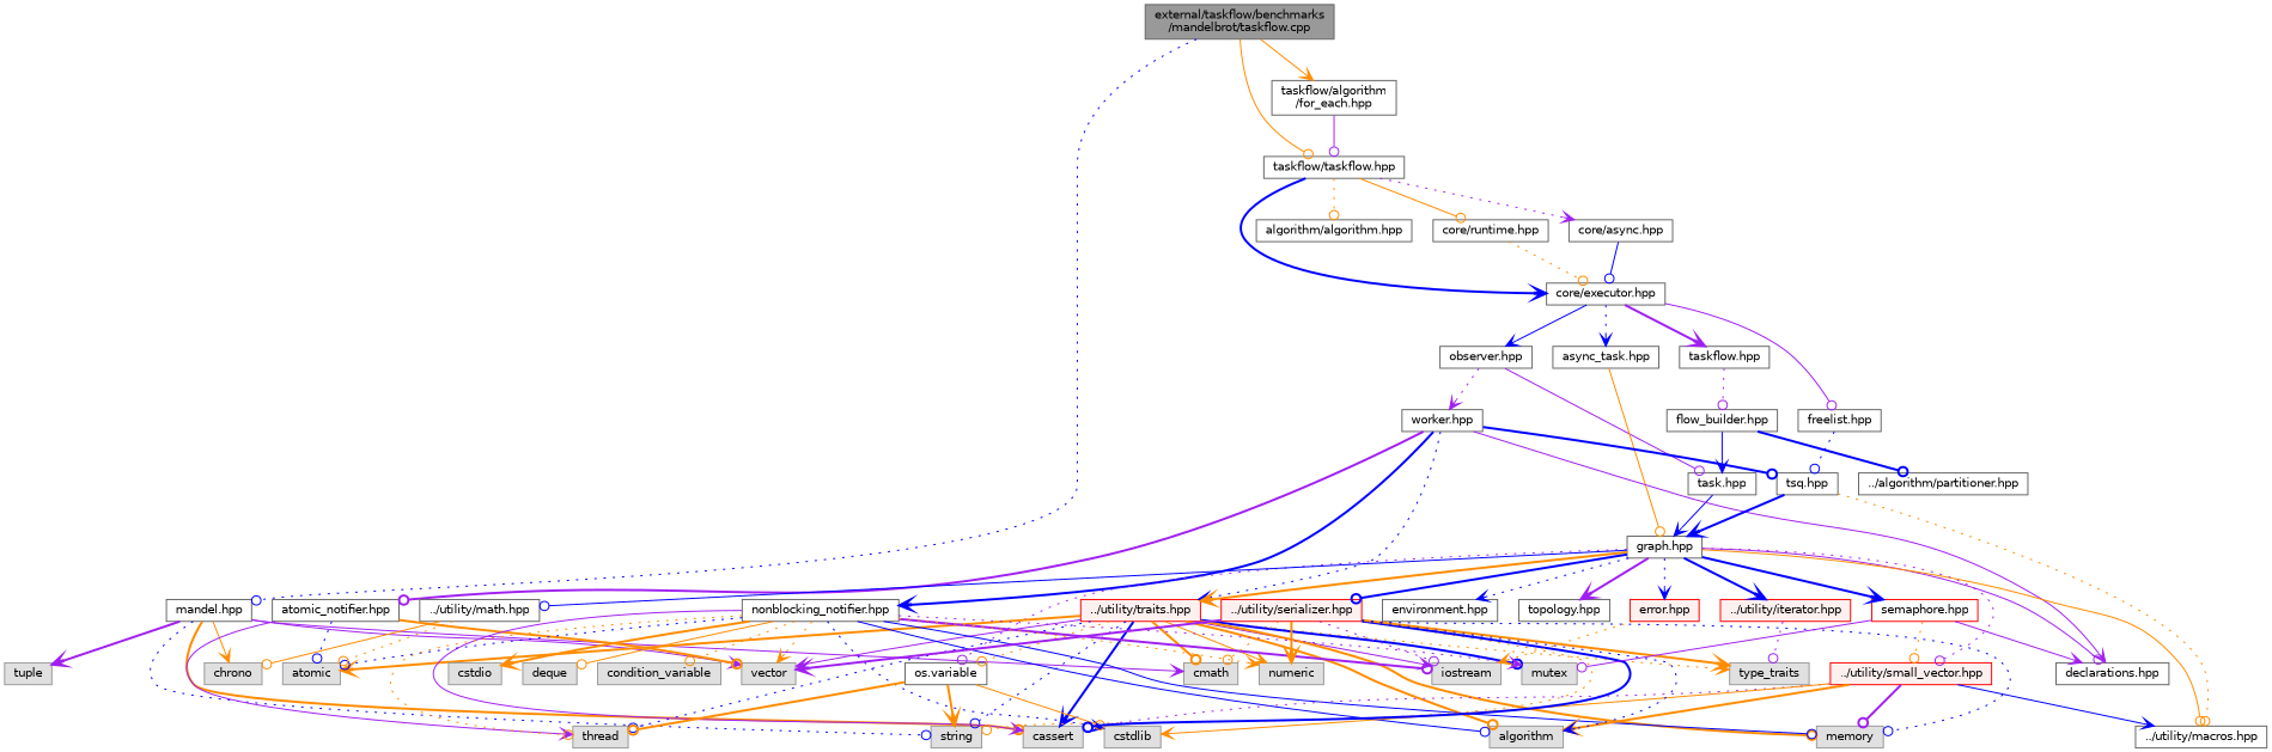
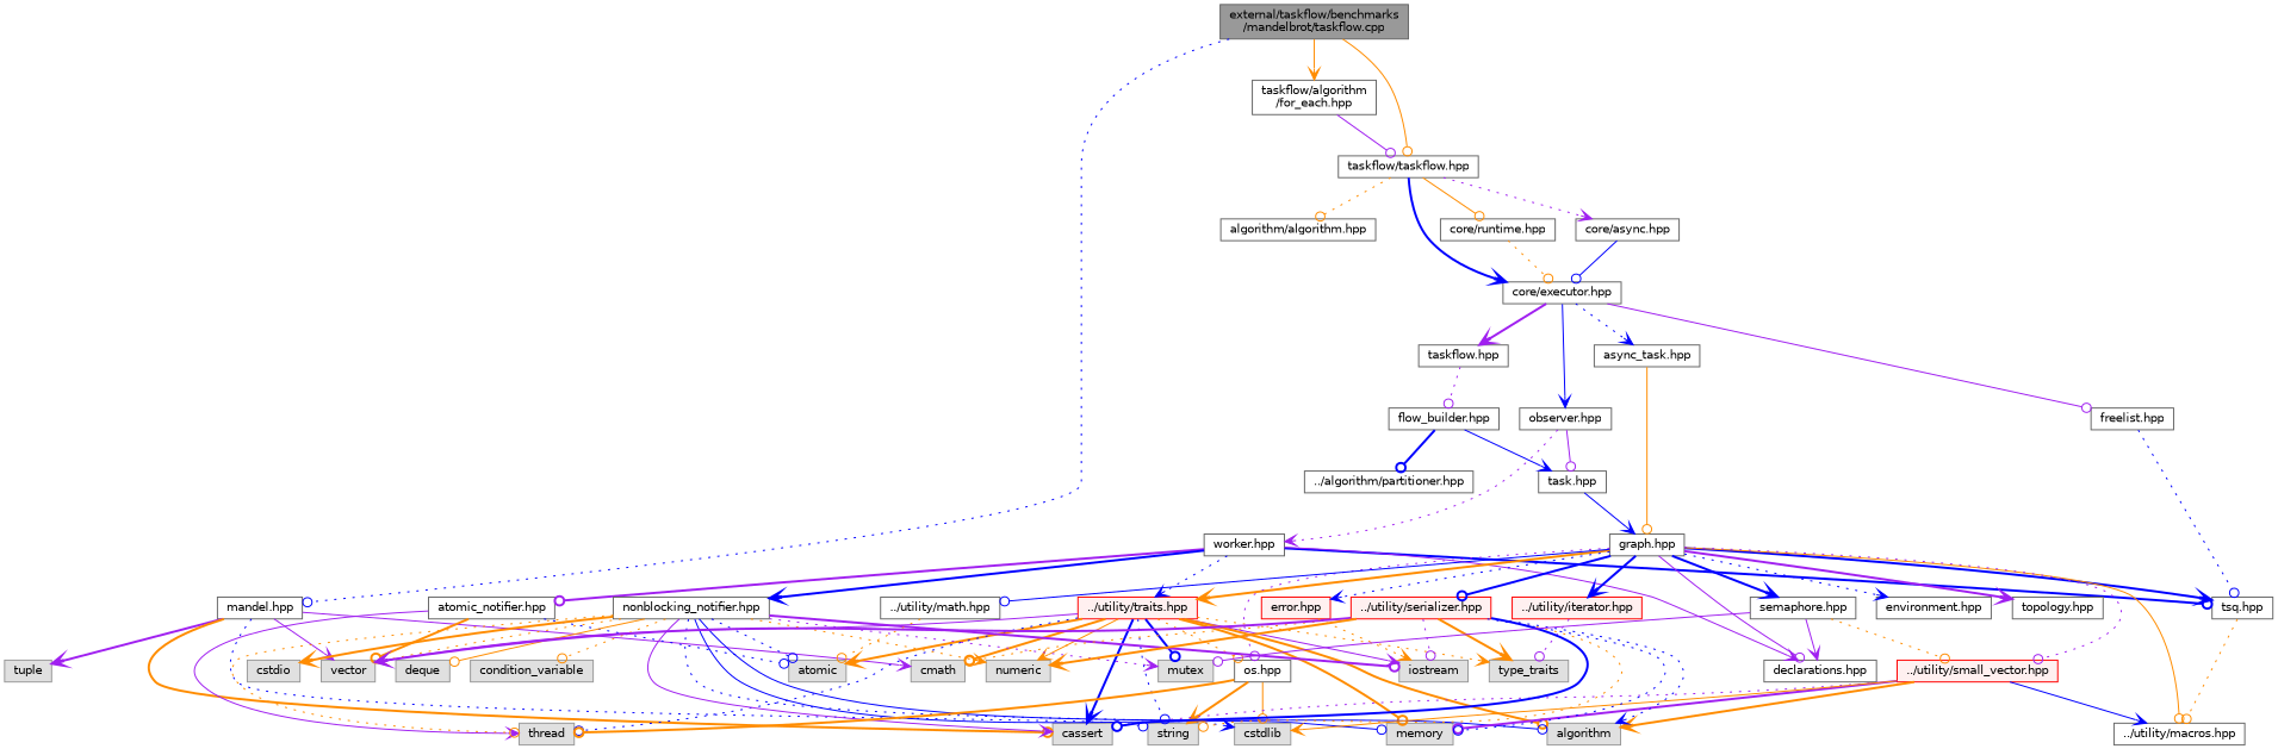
  digraph {
    fontname="DejaVu Sans"
    node [color=grey40 fillcolor=white fontname="DejaVu Sans" fontsize=10 shape=box style=filled]
    edge [arrowhead=odot color=darkorange fontname="DejaVu Sans" fontsize=10 labelfontname=Helvetica labelfontsize=10 style=dotted]
    n1 [color=gray40 fillcolor=grey60 fontcolor=black height=0.2 label="external/taskflow/benchmarks\l/mandelbrot/taskflow.cpp" width=0.4]
    n2 [height=0.2 label="mandel.hpp" width=0.4]
    n3 [height=0.2 label="taskflow/taskflow.hpp" width=0.4]
    n4 [height=0.2 label="taskflow/algorithm\l/for_each.hpp" width=0.4]
    n5 [color=grey60 fillcolor="#E0E0E0" height=0.2 label=cmath width=0.4]
    n6 [color=grey60 fillcolor="#E0E0E0" height=0.2 label=string width=0.4]
    n7 [color=grey60 fillcolor="#E0E0E0" height=0.2 label=vector width=0.4]
    n8 [color=grey60 fillcolor="#E0E0E0" height=0.2 label=tuple width=0.4]
-   n9 [color=grey60 fillcolor="#E0E0E0" height=0.2 label=chrono width=0.4]
    n10 [color=grey60 fillcolor="#E0E0E0" height=0.2 label=cassert width=0.4]
    n11 [height=0.2 label="core/executor.hpp" width=0.4]
    n12 [height=0.2 label="core/runtime.hpp" width=0.4]
    n13 [height=0.2 label="core/async.hpp" width=0.4]
    n14 [height=0.2 label="algorithm/algorithm.hpp" width=0.4]
    n15 [height=0.2 label="observer.hpp" width=0.4]
    n16 [height=0.2 label="taskflow.hpp" width=0.4]
    n17 [height=0.2 label="async_task.hpp" width=0.4]
    n18 [height=0.2 label="freelist.hpp" width=0.4]
    n19 [height=0.2 label="task.hpp" width=0.4]
    n20 [height=0.2 label="worker.hpp" width=0.4]
    n21 [height=0.2 label="flow_builder.hpp" width=0.4]
    n22 [height=0.2 label="graph.hpp" width=0.4]
    n23 [height=0.2 label="tsq.hpp" width=0.4]
    n24 [color=red fillcolor="#FFF0F0" height=0.2 label="../utility/traits.hpp" width=0.4]
    n25 [height=0.2 label="declarations.hpp" width=0.4]
    n26 [height=0.2 label="atomic_notifier.hpp" width=0.4]
    n27 [height=0.2 label="nonblocking_notifier.hpp" width=0.4]
    n28 [height=0.2 label="../utility/macros.hpp" width=0.4]
-   n29 [height=0.2 label="os.variable" width=0.4]
+   n29 [height=0.2 label="os.hpp" width=0.4]
    n30 [color=red fillcolor="#FFF0F0" height=0.2 label="../utility/iterator.hpp" width=0.4]
    n31 [height=0.2 label="../utility/math.hpp" width=0.4]
    n32 [color=red fillcolor="#FFF0F0" height=0.2 label="../utility/small_vector.hpp" width=0.4]
    n33 [color=red fillcolor="#FFF0F0" height=0.2 label="../utility/serializer.hpp" width=0.4]
    n34 [color=red fillcolor="#FFF0F0" height=0.2 label="error.hpp" width=0.4]
-   n35 [color=red height=0.2 label="semaphore.hpp" width=0.4]
+   n35 [height=0.2 label="semaphore.hpp" width=0.4]
    n36 [height=0.2 label="environment.hpp" width=0.4]
    n37 [height=0.2 label="topology.hpp" width=0.4]
    n38 [color=grey60 fillcolor="#E0E0E0" height=0.2 label=type_traits width=0.4]
    n39 [color=grey60 fillcolor="#E0E0E0" height=0.2 label=iostream width=0.4]
    n40 [color=grey60 fillcolor="#E0E0E0" height=0.2 label=mutex width=0.4]
    n41 [color=grey60 fillcolor="#E0E0E0" height=0.2 label=algorithm width=0.4]
    n42 [color=grey60 fillcolor="#E0E0E0" height=0.2 label=memory width=0.4]
    n43 [color=grey60 fillcolor="#E0E0E0" height=0.2 label=atomic width=0.4]
    n44 [color=grey60 fillcolor="#E0E0E0" height=0.2 label=thread width=0.4]
    n45 [color=grey60 fillcolor="#E0E0E0" height=0.2 label=numeric width=0.4]
    n46 [color=grey60 fillcolor="#E0E0E0" height=0.2 label=cstdlib width=0.4]
    n47 [color=grey60 fillcolor="#E0E0E0" height=0.2 label=cstdio width=0.4]
    n48 [color=grey60 fillcolor="#E0E0E0" height=0.2 label=deque width=0.4]
    n49 [color=grey60 fillcolor="#E0E0E0" height=0.2 label=condition_variable width=0.4]
    n50 [height=0.2 label="../algorithm/partitioner.hpp" width=0.4]
    n1 -> n2 [color=blue]
    n1 -> n3 [style=solid]
    n1 -> n4 [arrowhead=vee style=solid]
    n2 -> n5 [arrowhead=vee color=purple style=solid]
    n2 -> n6 [color=blue]
    n2 -> n7 [arrowhead=vee color=purple style=solid]
    n2 -> n8 [arrowhead=vee color=purple style=bold]
-   n2 -> n9 [arrowhead=vee style=solid]
    n2 -> n10 [style=bold]
    n3 -> n11 [arrowhead=vee color=blue style=bold]
    n3 -> n12 [style=solid]
    n3 -> n13 [arrowhead=vee color=purple]
    n3 -> n14
    n4 -> n3 [color=purple style=solid]
    n11 -> n15 [arrowhead=vee color=blue style=solid]
    n11 -> n16 [arrowhead=vee color=purple style=bold]
    n11 -> n17 [arrowhead=vee color=blue]
    n11 -> n18 [color=purple style=solid]
    n12 -> n11
    n13 -> n11 [color=blue style=solid]
    n15 -> n19 [color=purple style=solid]
    n15 -> n20 [arrowhead=vee color=purple]
    n16 -> n21 [color=purple]
    n17 -> n22 [style=solid]
    n18 -> n23 [color=blue]
    n19 -> n22 [arrowhead=vee color=blue style=solid]
    n20 -> n23 [color=blue style=bold]
    n20 -> n24 [arrowhead=vee color=blue]
    n20 -> n25 [arrowhead=vee color=purple style=solid]
    n20 -> n26 [color=purple style=bold]
    n20 -> n27 [arrowhead=vee color=blue style=bold]
    n21 -> n19 [arrowhead=vee color=blue style=solid]
    n21 -> n50 [color=blue style=bold]
-   n23 -> n22 [arrowhead=vee color=blue style=bold]
+   n22 -> n23 [arrowhead=vee color=blue style=bold]
    n22 -> n24 [arrowhead=vee style=bold]
    n22 -> n25 [color=purple style=solid]
    n22 -> n28 [style=solid]
    n22 -> n29 [color=purple]
    n22 -> n30 [arrowhead=vee color=blue style=bold]
    n22 -> n31 [color=blue style=solid]
    n22 -> n32 [color=purple]
    n22 -> n33 [color=blue style=bold]
    n22 -> n34 [arrowhead=vee color=blue]
    n22 -> n35 [arrowhead=vee color=blue style=bold]
    n22 -> n36 [arrowhead=vee color=blue]
    n22 -> n37 [arrowhead=vee color=purple style=bold]
    n23 -> n28
    n24 -> n5 [style=bold]
    n24 -> n6 [color=blue]
    n24 -> n7 [arrowhead=vee color=purple style=solid]
    n24 -> n10 [arrowhead=vee color=blue style=bold]
    n24 -> n29
    n24 -> n38 [arrowhead=vee]
    n24 -> n39 [arrowhead=vee color=purple style=solid]
    n24 -> n40 [color=blue style=bold]
    n24 -> n41 [style=bold]
    n24 -> n42 [style=bold]
    n24 -> n43 [arrowhead=vee style=bold]
    n24 -> n44 [color=blue]
    n24 -> n45 [arrowhead=vee style=solid]
    n26 -> n7 [style=bold]
    n26 -> n43 [color=blue]
    n26 -> n44 [arrowhead=vee color=purple style=solid]
    n27 -> n7 [arrowhead=vee]
    n27 -> n10 [arrowhead=vee color=purple style=solid]
    n27 -> n39 [color=purple style=bold]
    n27 -> n40 [arrowhead=vee color=purple]
    n27 -> n41 [color=blue style=solid]
    n27 -> n42 [color=blue style=solid]
    n27 -> n43 [color=blue]
    n27 -> n44
    n27 -> n45 [arrowhead=vee]
    n27 -> n46 [arrowhead=vee color=blue]
    n27 -> n47 [arrowhead=vee style=bold]
    n27 -> n48 [style=solid]
    n27 -> n49
    n29 -> n6 [arrowhead=vee style=bold]
    n29 -> n44 [style=bold]
    n29 -> n46 [style=solid]
    n30 -> n38 [color=purple]
-   n31 -> n9 [style=solid]
    n31 -> n43
    n32 -> n10 [color=purple]
    n32 -> n28 [arrowhead=vee color=blue style=solid]
    n32 -> n41 [arrowhead=vee style=bold]
    n32 -> n42 [color=purple style=bold]
    n32 -> n46 [arrowhead=vee style=solid]
    n33 -> n5
    n33 -> n6
    n33 -> n7 [arrowhead=vee color=purple style=bold]
    n33 -> n10 [color=blue style=bold]
    n33 -> n38 [arrowhead=vee style=bold]
    n33 -> n39 [color=purple]
    n33 -> n41 [arrowhead=vee color=blue]
    n33 -> n42 [color=blue]
    n33 -> n45 [arrowhead=vee style=bold]
    n34 -> n39 [arrowhead=vee]
    n35 -> n25 [arrowhead=vee color=purple style=solid]
    n35 -> n32
    n35 -> n40 [color=purple style=solid]
  }
